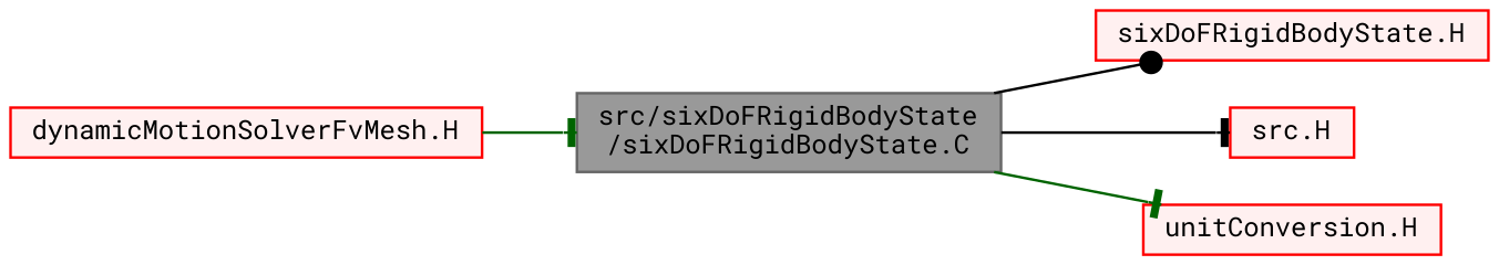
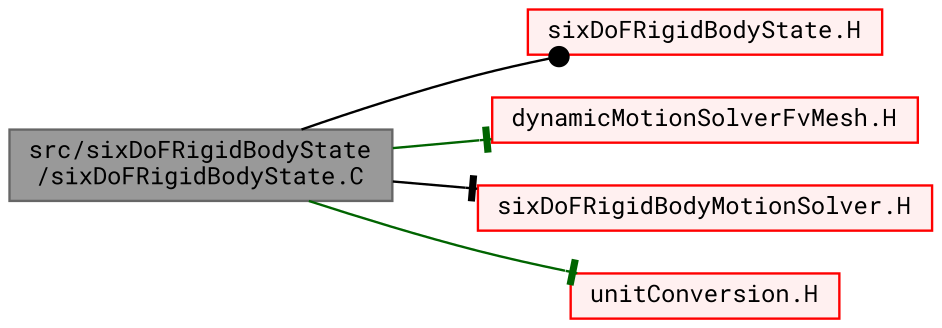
  digraph {
    fontname="Roboto Mono"
    rankdir=LR
    node [color=red fillcolor="#FFF0F0" fontname="Roboto Mono" fontsize=10 shape=box style=filled]
    edge [arrowhead=tee color=black fontname="Roboto Mono" fontsize=10 labelfontname=Helvetica labelfontsize=10 style=solid]
    n1 [color=gray40 fillcolor=grey60 fontcolor=black height=0.2 label="src/sixDoFRigidBodyState\l/sixDoFRigidBodyState.C" width=0.4]
    n2 [height=0.2 label="sixDoFRigidBodyState.H" width=0.4]
    n3 [height=0.2 label="dynamicMotionSolverFvMesh.H" width=0.4]
-   n4 [height=0.2 label="src.H" width=0.4]
+   n4 [height=0.2 label="sixDoFRigidBodyMotionSolver.H" width=0.4]
    n5 [height=0.2 label="unitConversion.H" width=0.4]
    n1 -> n2 [arrowhead=dot]
-   n3 -> n1 [color=darkgreen]
+   n1 -> n3 [color=darkgreen]
    n1 -> n4
    n1 -> n5 [color=darkgreen]
  }
